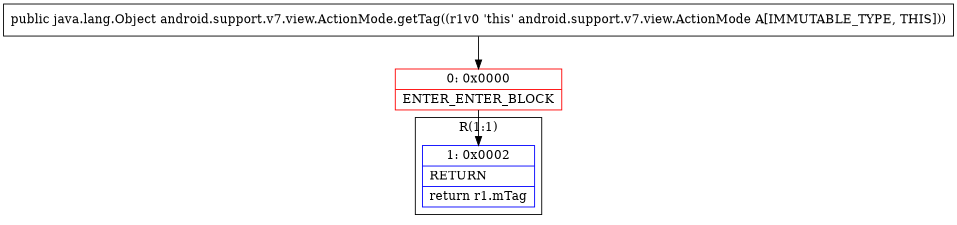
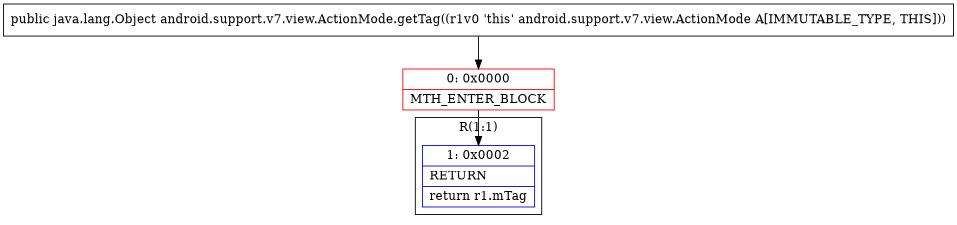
  digraph {
    node [shape=record]
    n1 [color=blue label="{1\:\ 0x0002|RETURN\l|return r1.mTag\l}"]
-   n2 [color=red label="{0\:\ 0x0000|ENTER_ENTER_BLOCK\l}"]
+   n2 [color=red label="{0\:\ 0x0000|MTH_ENTER_BLOCK\l}"]
    n3 [label="{public java.lang.Object android.support.v7.view.ActionMode.getTag((r1v0 'this' android.support.v7.view.ActionMode A[IMMUTABLE_TYPE, THIS])) }"]
    subgraph cluster_1 {
      label="R(1:1)"
      n1
    }
    n2 -> n1
    n3 -> n2
  }
